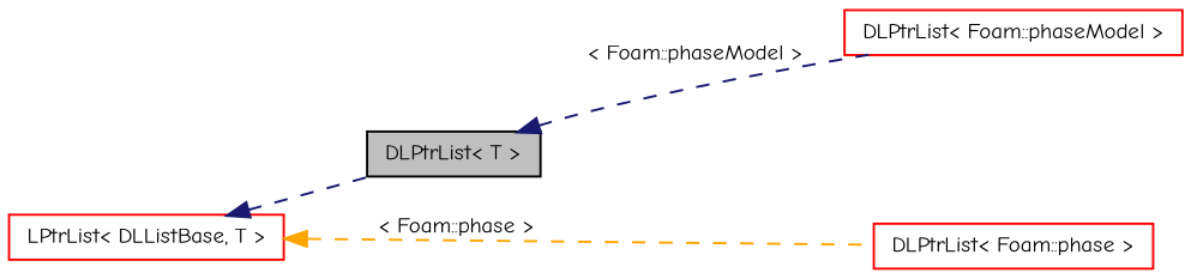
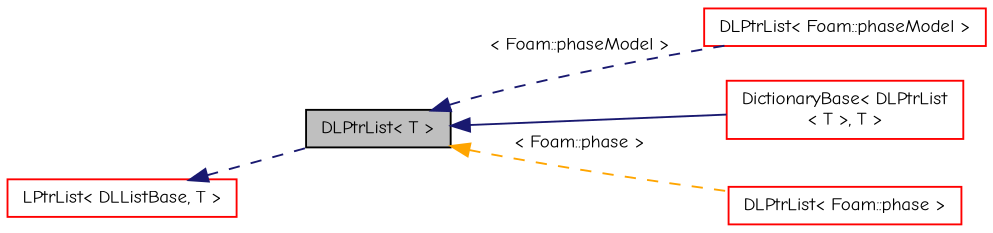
  digraph {
    fontname="Comic Neue"
    rankdir=LR
    node [color=red fontname="Comic Neue" fontsize=10 shape=record]
    edge [color=midnightblue dir=back fontname="Comic Neue" fontsize=10 labelfontname=FreeSans labelfontsize=10 style=dashed]
    n1 [color=black fillcolor=grey75 fontcolor=black height=0.2 label="DLPtrList\< T \>" style=filled width=0.4]
+   n2 [height=0.2 label="DictionaryBase\< DLPtrList\l\< T \>, T \>" width=0.4]
    n3 [height=0.2 label="DLPtrList\< Foam::phase \>" width=0.4]
    n4 [height=0.2 label="DLPtrList\< Foam::phaseModel \>" width=0.4]
    n5 [height=0.2 label="LPtrList\< DLListBase, T \>" width=0.4]
-   n5 -> n3 [color=orange label=" \< Foam::phase \>"]
+   n1 -> n2 [style=solid]
+   n1 -> n3 [color=orange label=" \< Foam::phase \>"]
    n1 -> n4 [label=" \< Foam::phaseModel \>"]
    n5 -> n1
  }
